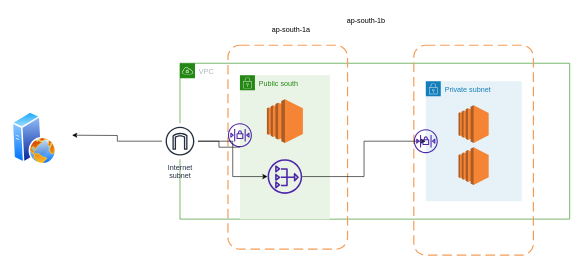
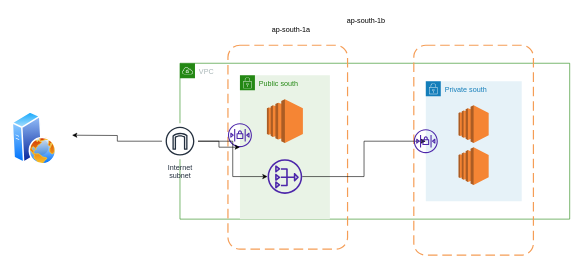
  <mxCell id="0" />
  <mxCell id="1" parent="0" />
  <mxCell id="2" value="VPC" style="points=[[0,0],[0.25,0],[0.5,0],[0.75,0],[1,0],[1,0.25],[1,0.5],[1,0.75],[1,1],[0.75,1],[0.5,1],[0.25,1],[0,1],[0,0.75],[0,0.5],[0,0.25]];outlineConnect=0;gradientColor=none;html=1;whiteSpace=wrap;fontSize=12;fontStyle=0;container=1;pointerEvents=0;collapsible=0;recursiveResize=0;shape=mxgraph.aws4.group;grIcon=mxgraph.aws4.group_vpc;strokeColor=#248814;fillColor=none;verticalAlign=top;align=left;spacingLeft=30;fontColor=#AAB7B8;dashed=0;" parent="1" vertex="1"><mxGeometry x="299" y="105" width="650" height="260" as="geometry" /></mxCell>
  <mxCell id="3" value="" style="rounded=1;arcSize=10;dashed=1;strokeColor=#F59D56;fillColor=none;gradientColor=none;dashPattern=8 4;strokeWidth=2;" parent="2" vertex="1"><mxGeometry x="80" y="-30" width="199.5" height="340" as="geometry" /></mxCell>
  <mxCell id="4" value="" style="rounded=1;arcSize=10;dashed=1;strokeColor=#F59D56;fillColor=none;gradientColor=none;dashPattern=8 4;strokeWidth=2;" parent="2" vertex="1"><mxGeometry x="390" y="-30" width="199.5" height="350" as="geometry" /></mxCell>
  <mxCell id="5" value="Public south" style="points=[[0,0],[0.25,0],[0.5,0],[0.75,0],[1,0],[1,0.25],[1,0.5],[1,0.75],[1,1],[0.75,1],[0.5,1],[0.25,1],[0,1],[0,0.75],[0,0.5],[0,0.25]];outlineConnect=0;gradientColor=none;html=1;whiteSpace=wrap;fontSize=12;fontStyle=0;container=1;pointerEvents=0;collapsible=0;recursiveResize=0;shape=mxgraph.aws4.group;grIcon=mxgraph.aws4.group_security_group;grStroke=0;strokeColor=#248814;fillColor=#E9F3E6;verticalAlign=top;align=left;spacingLeft=30;fontColor=#248814;dashed=0;" parent="2" vertex="1"><mxGeometry x="100" y="20" width="150" height="240" as="geometry" /></mxCell>
- <mxCell id="6" value="Private subnet" style="points=[[0,0],[0.25,0],[0.5,0],[0.75,0],[1,0],[1,0.25],[1,0.5],[1,0.75],[1,1],[0.75,1],[0.5,1],[0.25,1],[0,1],[0,0.75],[0,0.5],[0,0.25]];outlineConnect=0;gradientColor=none;html=1;whiteSpace=wrap;fontSize=12;fontStyle=0;container=1;pointerEvents=0;collapsible=0;recursiveResize=0;shape=mxgraph.aws4.group;grIcon=mxgraph.aws4.group_security_group;grStroke=0;strokeColor=#147EBA;fillColor=#E6F2F8;verticalAlign=top;align=left;spacingLeft=30;fontColor=#147EBA;dashed=0;" parent="2" vertex="1"><mxGeometry x="410" y="30" width="160" height="200" as="geometry" /></mxCell>
+ <mxCell id="6" value="Private south" style="points=[[0,0],[0.25,0],[0.5,0],[0.75,0],[1,0],[1,0.25],[1,0.5],[1,0.75],[1,1],[0.75,1],[0.5,1],[0.25,1],[0,1],[0,0.75],[0,0.5],[0,0.25]];outlineConnect=0;gradientColor=none;html=1;whiteSpace=wrap;fontSize=12;fontStyle=0;container=1;pointerEvents=0;collapsible=0;recursiveResize=0;shape=mxgraph.aws4.group;grIcon=mxgraph.aws4.group_security_group;grStroke=0;strokeColor=#147EBA;fillColor=#E6F2F8;verticalAlign=top;align=left;spacingLeft=30;fontColor=#147EBA;dashed=0;" parent="2" vertex="1"><mxGeometry x="410" y="30" width="160" height="200" as="geometry" /></mxCell>
  <mxCell id="7" value="" style="outlineConnect=0;dashed=0;verticalLabelPosition=bottom;verticalAlign=top;align=center;html=1;shape=mxgraph.aws3.ec2;fillColor=#F58534;gradientColor=none;" parent="6" vertex="1"><mxGeometry x="54.63" y="40" width="50.25" height="63" as="geometry" /></mxCell>
  <mxCell id="8" value="" style="outlineConnect=0;dashed=0;verticalLabelPosition=bottom;verticalAlign=top;align=center;html=1;shape=mxgraph.aws3.ec2;fillColor=#F58534;gradientColor=none;" parent="2" vertex="1"><mxGeometry x="145" y="60" width="60" height="73" as="geometry" /></mxCell>
  <mxCell id="9" style="edgeStyle=orthogonalEdgeStyle;rounded=0;orthogonalLoop=1;jettySize=auto;html=1;" parent="2" source="10" target="6" edge="1"><mxGeometry relative="1" as="geometry" /></mxCell>
  <mxCell id="10" value="" style="sketch=0;outlineConnect=0;fontColor=#232F3E;gradientColor=none;fillColor=#4D27AA;strokeColor=none;dashed=0;verticalLabelPosition=bottom;verticalAlign=top;align=center;html=1;fontSize=12;fontStyle=0;aspect=fixed;pointerEvents=1;shape=mxgraph.aws4.nat_gateway;" parent="2" vertex="1"><mxGeometry x="146" y="160" width="58" height="58" as="geometry" /></mxCell>
  <mxCell id="11" value="" style="outlineConnect=0;dashed=0;verticalLabelPosition=bottom;verticalAlign=top;align=center;html=1;shape=mxgraph.aws3.ec2;fillColor=#F58534;gradientColor=none;" parent="2" vertex="1"><mxGeometry x="464.62" y="140" width="50.25" height="63" as="geometry" /></mxCell>
  <mxCell id="12" value="" style="sketch=0;outlineConnect=0;fontColor=#232F3E;gradientColor=none;fillColor=#4D27AA;strokeColor=none;dashed=0;verticalLabelPosition=bottom;verticalAlign=top;align=center;html=1;fontSize=12;fontStyle=0;aspect=fixed;pointerEvents=1;shape=mxgraph.aws4.network_access_control_list;" vertex="1" parent="2"><mxGeometry x="80" y="100" width="40" height="40" as="geometry" /></mxCell>
  <mxCell id="13" value="" style="sketch=0;outlineConnect=0;fontColor=#232F3E;gradientColor=none;fillColor=#4D27AA;strokeColor=none;dashed=0;verticalLabelPosition=bottom;verticalAlign=top;align=center;html=1;fontSize=12;fontStyle=0;aspect=fixed;pointerEvents=1;shape=mxgraph.aws4.network_access_control_list;" vertex="1" parent="2"><mxGeometry x="390" y="110" width="40" height="40" as="geometry" /></mxCell>
  <mxCell id="14" value="ap-south-1a" style="text;html=1;align=center;verticalAlign=middle;resizable=0;points=[];autosize=1;strokeColor=none;fillColor=none;" parent="1" vertex="1"><mxGeometry x="439" y="35" width="90" height="30" as="geometry" /></mxCell>
  <mxCell id="15" value="ap-south-1b" style="text;html=1;align=center;verticalAlign=middle;resizable=0;points=[];autosize=1;strokeColor=none;fillColor=none;" parent="1" vertex="1"><mxGeometry x="564" y="20" width="90" height="30" as="geometry" /></mxCell>
  <mxCell id="16" style="edgeStyle=orthogonalEdgeStyle;rounded=0;orthogonalLoop=1;jettySize=auto;html=1;" parent="1" source="19" edge="1"><mxGeometry relative="1" as="geometry"><mxPoint x="119" y="225" as="targetPoint" /></mxGeometry></mxCell>
- <mxCell id="17" style="edgeStyle=orthogonalEdgeStyle;rounded=0;orthogonalLoop=1;jettySize=auto;html=1;endArrow=none;" parent="1" source="19" target="5" edge="1"><mxGeometry relative="1" as="geometry" /></mxCell>
+ <mxCell id="17" style="edgeStyle=orthogonalEdgeStyle;rounded=0;orthogonalLoop=1;jettySize=auto;html=1;" parent="1" source="19" target="5" edge="1"><mxGeometry relative="1" as="geometry" /></mxCell>
  <mxCell id="18" style="edgeStyle=orthogonalEdgeStyle;rounded=0;orthogonalLoop=1;jettySize=auto;html=1;" parent="1" source="19" target="10" edge="1"><mxGeometry relative="1" as="geometry" /></mxCell>
  <mxCell id="19" value="Internet&#10;subnet" style="sketch=0;outlineConnect=0;fontColor=#232F3E;gradientColor=none;strokeColor=#232F3E;fillColor=#ffffff;dashed=0;verticalLabelPosition=bottom;verticalAlign=top;align=center;html=1;fontSize=12;fontStyle=0;aspect=fixed;shape=mxgraph.aws4.resourceIcon;resIcon=mxgraph.aws4.internet_gateway;" parent="1" vertex="1"><mxGeometry x="269" y="205" width="60" height="60" as="geometry" /></mxCell>
  <mxCell id="20" value="" style="aspect=fixed;perimeter=ellipsePerimeter;html=1;align=center;shadow=0;dashed=0;spacingTop=3;image;image=img/lib/active_directory/web_server.svg;rotation=-3;" parent="1" vertex="1"><mxGeometry x="20.02" y="185" width="72" height="90" as="geometry" /></mxCell>
